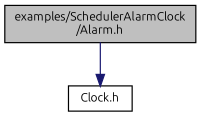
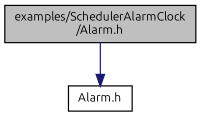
  digraph {
    fontname=Ubuntu
    node [color=black fontname=Ubuntu fontsize=10 shape=record style=filled]
    n1 [fillcolor=grey75 fontcolor=black height=0.2 label="examples/SchedulerAlarmClock\l/Alarm.h" width=0.4]
-   n2 [fillcolor=white height=0.2 label="Clock.h" width=0.4]
+   n2 [fillcolor=white height=0.2 label="Alarm.h" width=0.4]
    n1 -> n2 [color=midnightblue fontname=Ubuntu fontsize=10 labelfontname=Helvetica labelfontsize=10 style=solid]
  }
